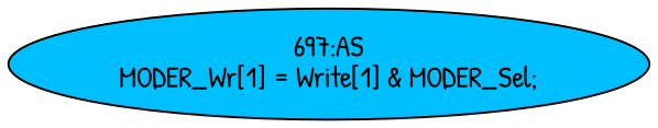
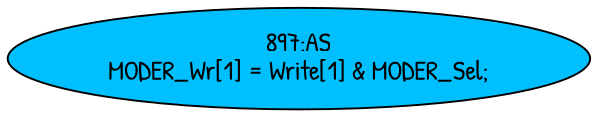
  strict digraph {
    rankdir=LR
    fontname="Patrick Hand"
-   n1 [ast="<pyverilog.vparser.ast.Assign object at 0x7fbdee0c8d50>" def_var="['MODER_Wr']" fillcolor=deepskyblue label="697:AS\nMODER_Wr[1] = Write[1] & MODER_Sel;" statements="[]" style=filled typ=Assign use_var="['Write', 'MODER_Sel']" fontname="Patrick Hand"]
+   n1 [ast="<pyverilog.vparser.ast.Assign object at 0x7fbdee0c8d50>" def_var="['MODER_Wr']" fillcolor=deepskyblue label="897:AS\nMODER_Wr[1] = Write[1] & MODER_Sel;" statements="[]" style=filled typ=Assign use_var="['Write', 'MODER_Sel']" fontname="Patrick Hand"]
  }
